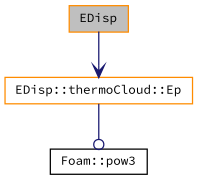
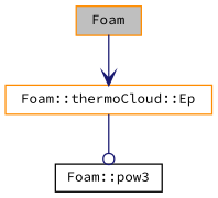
  digraph {
    fontname="Source Code Pro"
    rankdir=TB
    node [color=darkorange fontname="Source Code Pro" fontsize=10 shape=record]
    edge [color=midnightblue fontname="Source Code Pro" fontsize=10 labelfontname=FreeSans labelfontsize=10 style=solid]
-   n1 [fillcolor=grey75 fontcolor=black height=0.2 label=EDisp style=filled width=0.4]
-   n2 [height=0.2 label="EDisp::thermoCloud::Ep" width=0.4]
+   n1 [fillcolor=grey75 fontcolor=black height=0.2 label=Foam style=filled width=0.4]
+   n2 [height=0.2 label="Foam::thermoCloud::Ep" width=0.4]
    n3 [color=black height=0.2 label="Foam::pow3" width=0.4]
    n1 -> n2 [arrowhead=vee]
    n2 -> n3 [arrowhead=odot]
  }
